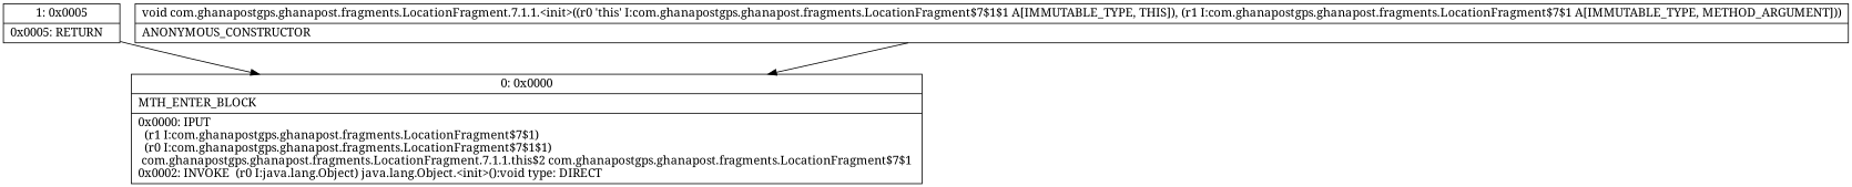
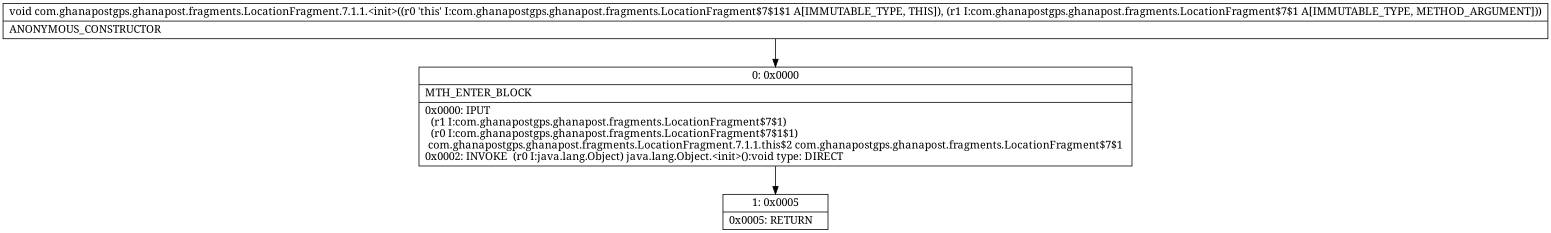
  digraph {
    fontname="Noto Serif"
    node [shape=record fontname="Noto Serif"]
    edge [fontname="Noto Serif"]
    n1 [label="{0\:\ 0x0000|MTH_ENTER_BLOCK\l|0x0000: IPUT  \l  (r1 I:com.ghanapostgps.ghanapost.fragments.LocationFragment$7$1)\l  (r0 I:com.ghanapostgps.ghanapost.fragments.LocationFragment$7$1$1)\l com.ghanapostgps.ghanapost.fragments.LocationFragment.7.1.1.this$2 com.ghanapostgps.ghanapost.fragments.LocationFragment$7$1 \l0x0002: INVOKE  (r0 I:java.lang.Object) java.lang.Object.\<init\>():void type: DIRECT \l}"]
    n2 [label="{1\:\ 0x0005|0x0005: RETURN   \l}"]
    n3 [label="{void com.ghanapostgps.ghanapost.fragments.LocationFragment.7.1.1.\<init\>((r0 'this' I:com.ghanapostgps.ghanapost.fragments.LocationFragment$7$1$1 A[IMMUTABLE_TYPE, THIS]), (r1 I:com.ghanapostgps.ghanapost.fragments.LocationFragment$7$1 A[IMMUTABLE_TYPE, METHOD_ARGUMENT]))  | ANONYMOUS_CONSTRUCTOR\l}"]
-   n2 -> n1
+   n1 -> n2
    n3 -> n1
  }
